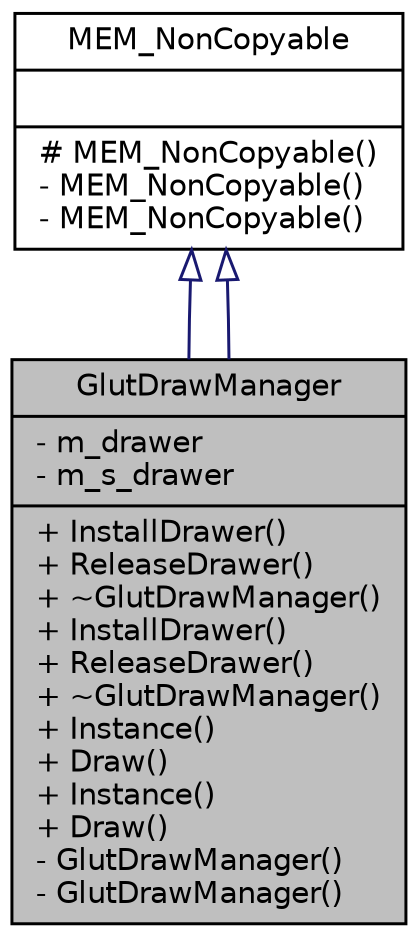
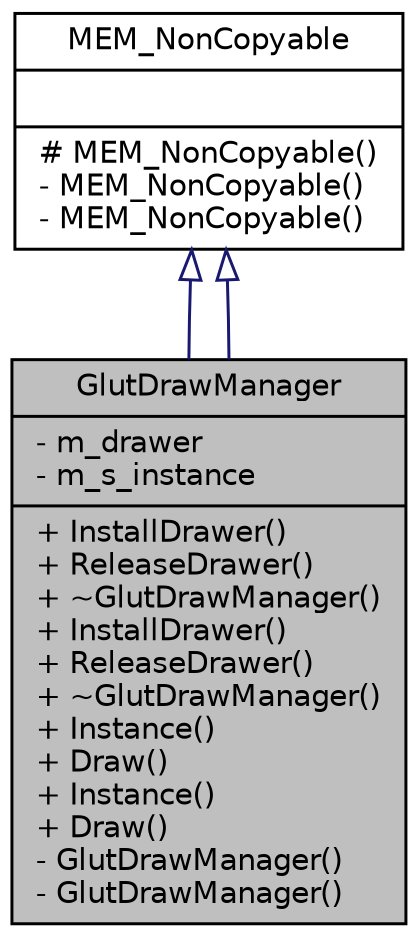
  digraph {
    node [color=black fontname=Helvetica fontsize=10 shape=record style=filled]
    edge [arrowtail=empty color=midnightblue dir=back fontname=Helvetica fontsize=10 labelfontname=Helvetica labelfontsize=10 style=solid]
-   n1 [fillcolor=grey75 fontcolor=black height=0.2 label="{GlutDrawManager\n|- m_drawer\l- m_s_drawer\l|+ InstallDrawer()\l+ ReleaseDrawer()\l+ ~GlutDrawManager()\l+ InstallDrawer()\l+ ReleaseDrawer()\l+ ~GlutDrawManager()\l+ Instance()\l+ Draw()\l+ Instance()\l+ Draw()\l- GlutDrawManager()\l- GlutDrawManager()\l}" width=0.4]
+   n1 [fillcolor=grey75 fontcolor=black height=0.2 label="{GlutDrawManager\n|- m_drawer\l- m_s_instance\l|+ InstallDrawer()\l+ ReleaseDrawer()\l+ ~GlutDrawManager()\l+ InstallDrawer()\l+ ReleaseDrawer()\l+ ~GlutDrawManager()\l+ Instance()\l+ Draw()\l+ Instance()\l+ Draw()\l- GlutDrawManager()\l- GlutDrawManager()\l}" width=0.4]
    n2 [fillcolor=white height=0.2 label="{MEM_NonCopyable\n||# MEM_NonCopyable()\l- MEM_NonCopyable()\l- MEM_NonCopyable()\l}" width=0.4]
    n2 -> n1
    n2 -> n1
  }
